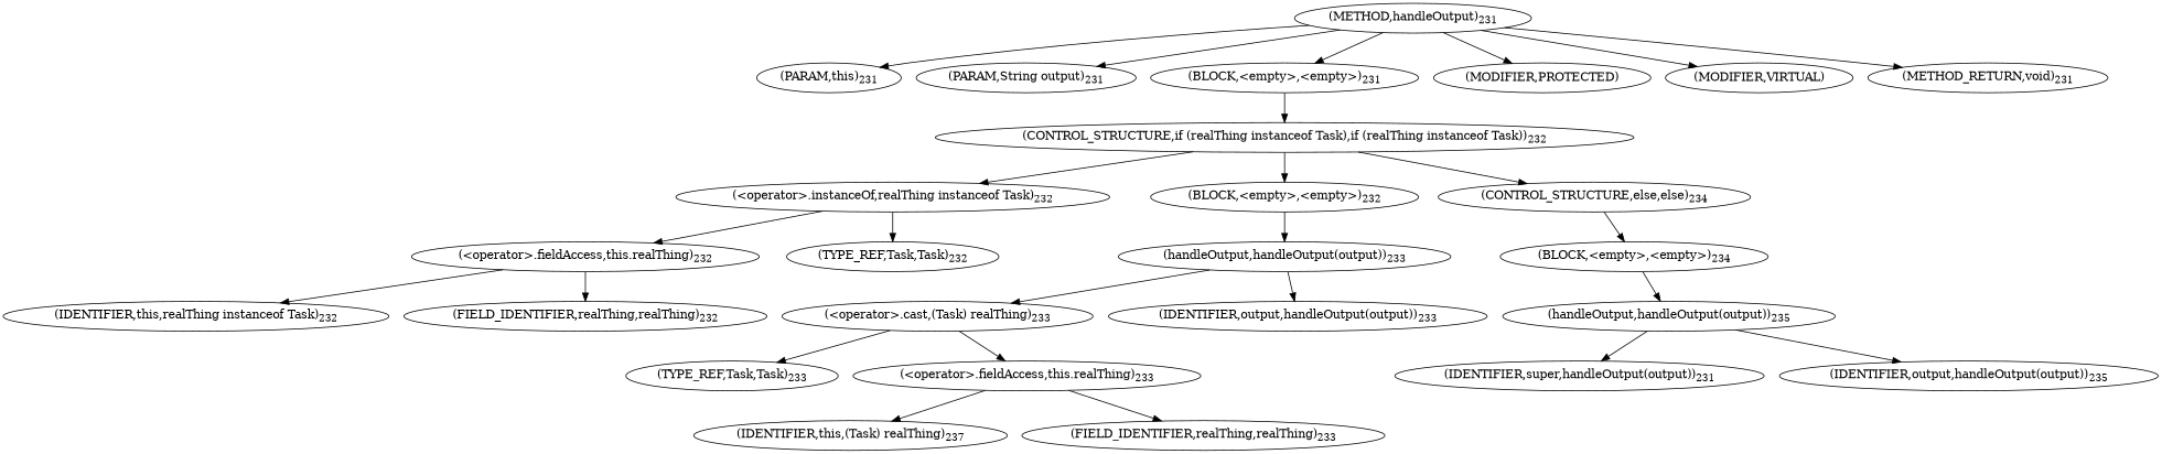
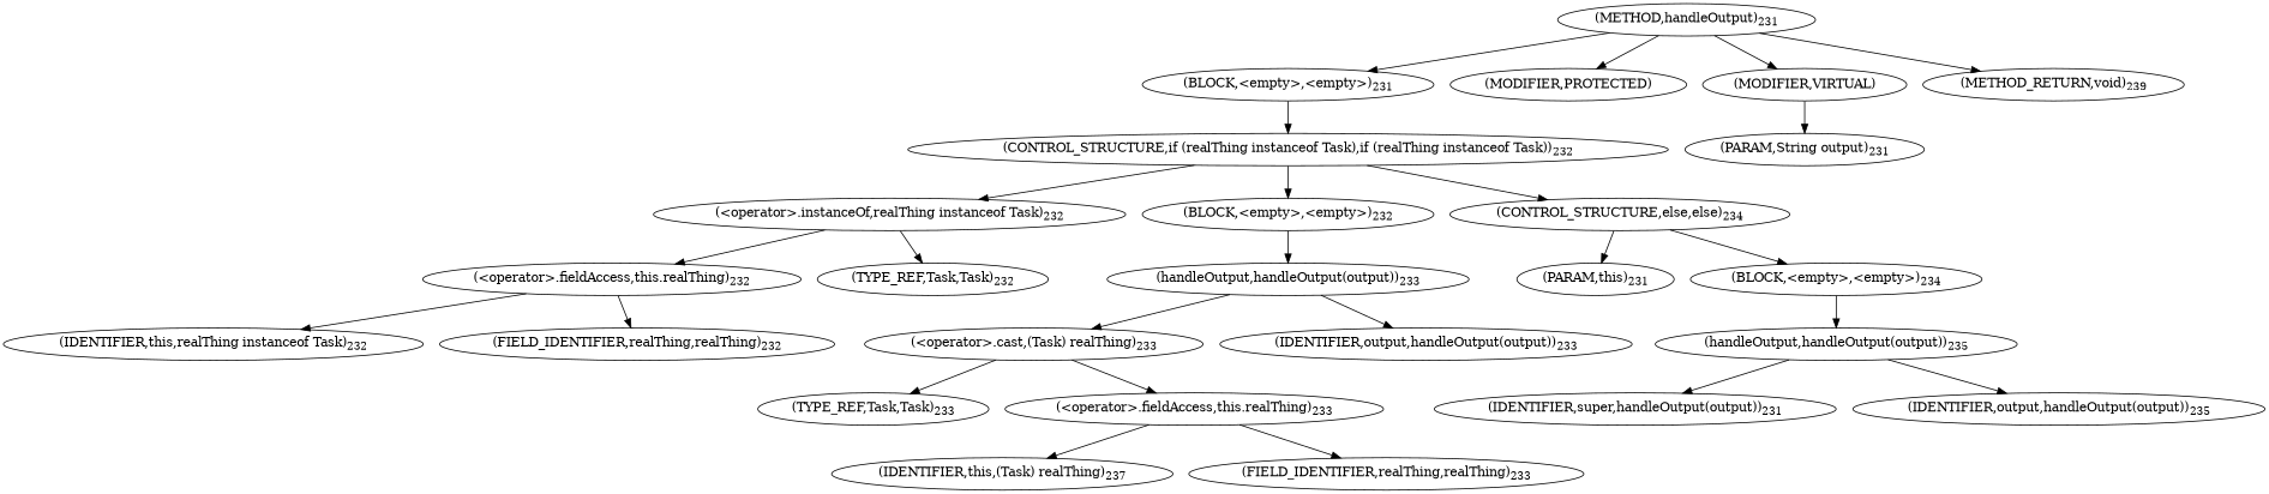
  digraph {
    n1 [label=<(METHOD,handleOutput)<SUB>231</SUB>>]
    n2 [label=<(PARAM,this)<SUB>231</SUB>>]
    n3 [label=<(PARAM,String output)<SUB>231</SUB>>]
    n4 [label=<(BLOCK,&lt;empty&gt;,&lt;empty&gt;)<SUB>231</SUB>>]
    n5 [label=<(MODIFIER,PROTECTED)>]
    n6 [label=<(MODIFIER,VIRTUAL)>]
-   n7 [label=<(METHOD_RETURN,void)<SUB>231</SUB>>]
+   n7 [label=<(METHOD_RETURN,void)<SUB>239</SUB>>]
    n8 [label=<(CONTROL_STRUCTURE,if (realThing instanceof Task),if (realThing instanceof Task))<SUB>232</SUB>>]
    n9 [label=<(&lt;operator&gt;.instanceOf,realThing instanceof Task)<SUB>232</SUB>>]
    n10 [label=<(BLOCK,&lt;empty&gt;,&lt;empty&gt;)<SUB>232</SUB>>]
    n11 [label=<(CONTROL_STRUCTURE,else,else)<SUB>234</SUB>>]
    n12 [label=<(&lt;operator&gt;.fieldAccess,this.realThing)<SUB>232</SUB>>]
    n13 [label=<(TYPE_REF,Task,Task)<SUB>232</SUB>>]
    n14 [label=<(handleOutput,handleOutput(output))<SUB>233</SUB>>]
    n15 [label=<(BLOCK,&lt;empty&gt;,&lt;empty&gt;)<SUB>234</SUB>>]
    n16 [label=<(IDENTIFIER,this,realThing instanceof Task)<SUB>232</SUB>>]
    n17 [label=<(FIELD_IDENTIFIER,realThing,realThing)<SUB>232</SUB>>]
    n18 [label=<(&lt;operator&gt;.cast,(Task) realThing)<SUB>233</SUB>>]
    n19 [label=<(IDENTIFIER,output,handleOutput(output))<SUB>233</SUB>>]
    n20 [label=<(TYPE_REF,Task,Task)<SUB>233</SUB>>]
    n21 [label=<(&lt;operator&gt;.fieldAccess,this.realThing)<SUB>233</SUB>>]
    n22 [label=<(IDENTIFIER,this,(Task) realThing)<SUB>237</SUB>>]
    n23 [label=<(FIELD_IDENTIFIER,realThing,realThing)<SUB>233</SUB>>]
    n24 [label=<(handleOutput,handleOutput(output))<SUB>235</SUB>>]
    n25 [label=<(IDENTIFIER,super,handleOutput(output))<SUB>231</SUB>>]
    n26 [label=<(IDENTIFIER,output,handleOutput(output))<SUB>235</SUB>>]
-   n1 -> n2
-   n1 -> n3
+   n11 -> n2
+   n6 -> n3
    n1 -> n4
    n1 -> n5
    n1 -> n6
    n1 -> n7
    n4 -> n8
    n8 -> n9
    n8 -> n10
    n8 -> n11
    n9 -> n12
    n9 -> n13
    n10 -> n14
    n11 -> n15
    n12 -> n16
    n12 -> n17
    n14 -> n18
    n14 -> n19
    n15 -> n24
    n18 -> n20
    n18 -> n21
    n21 -> n22
    n21 -> n23
    n24 -> n25
    n24 -> n26
  }
